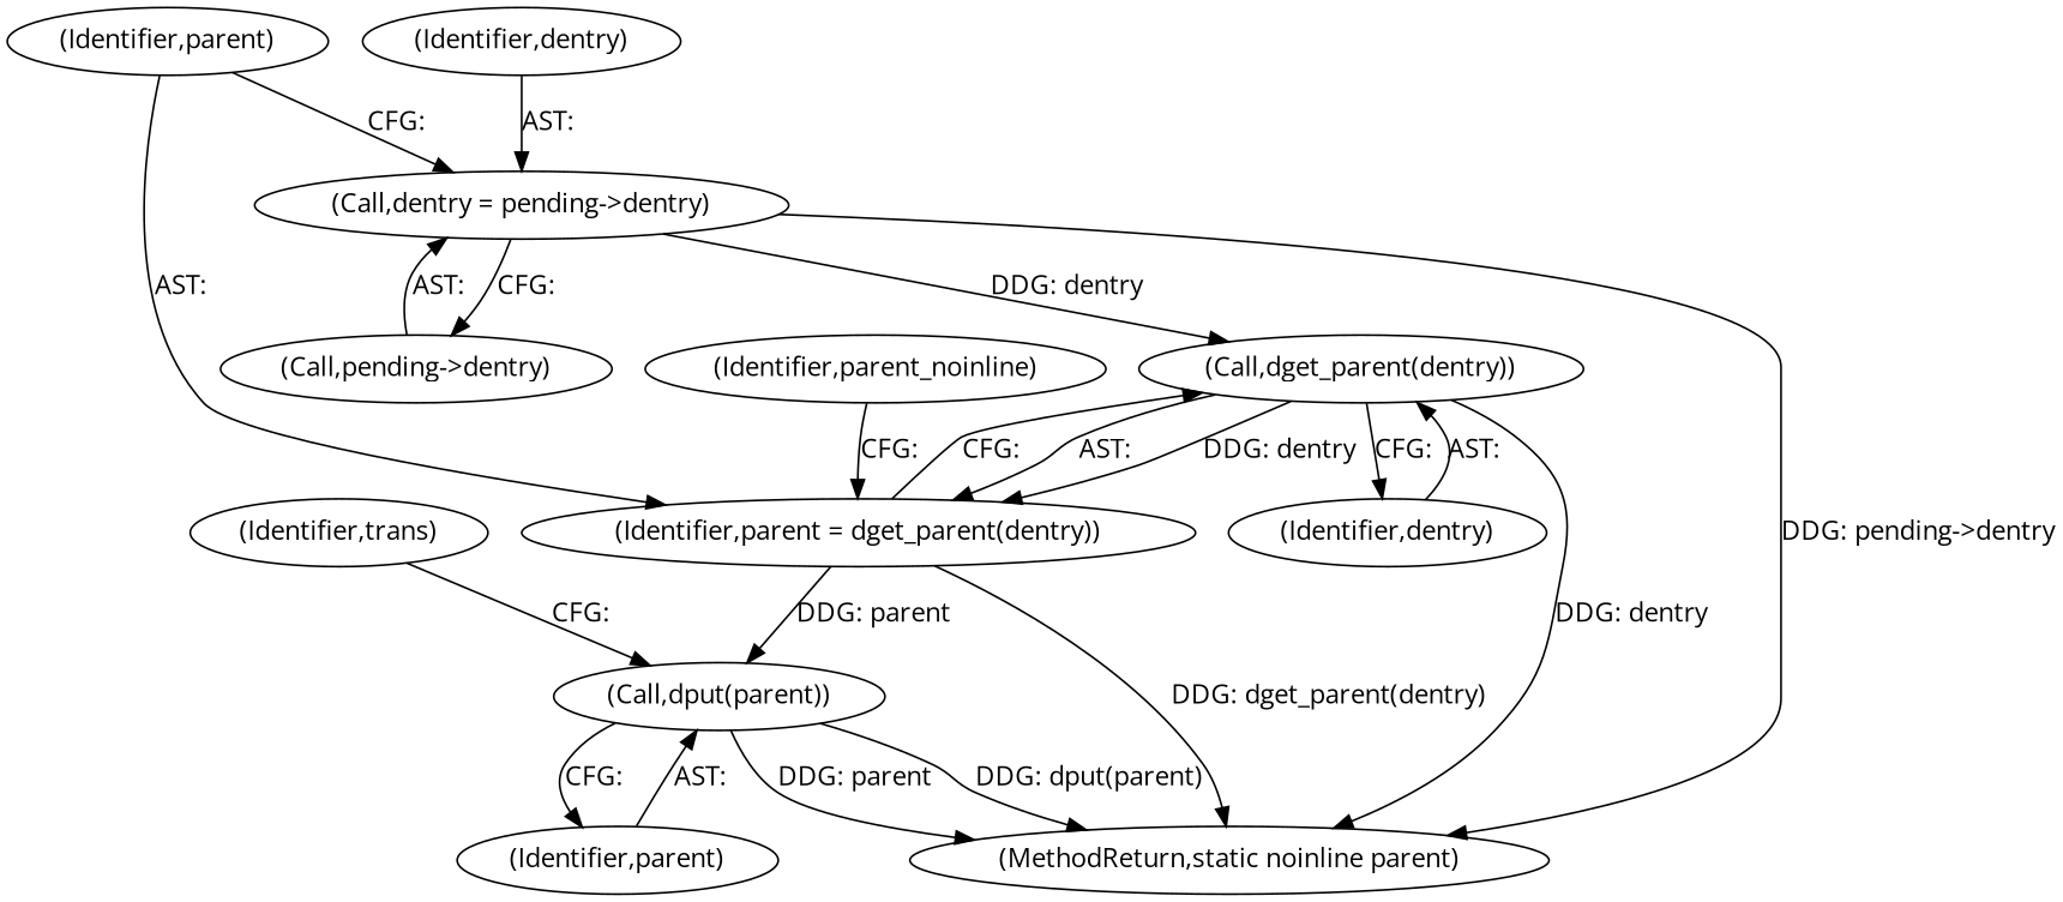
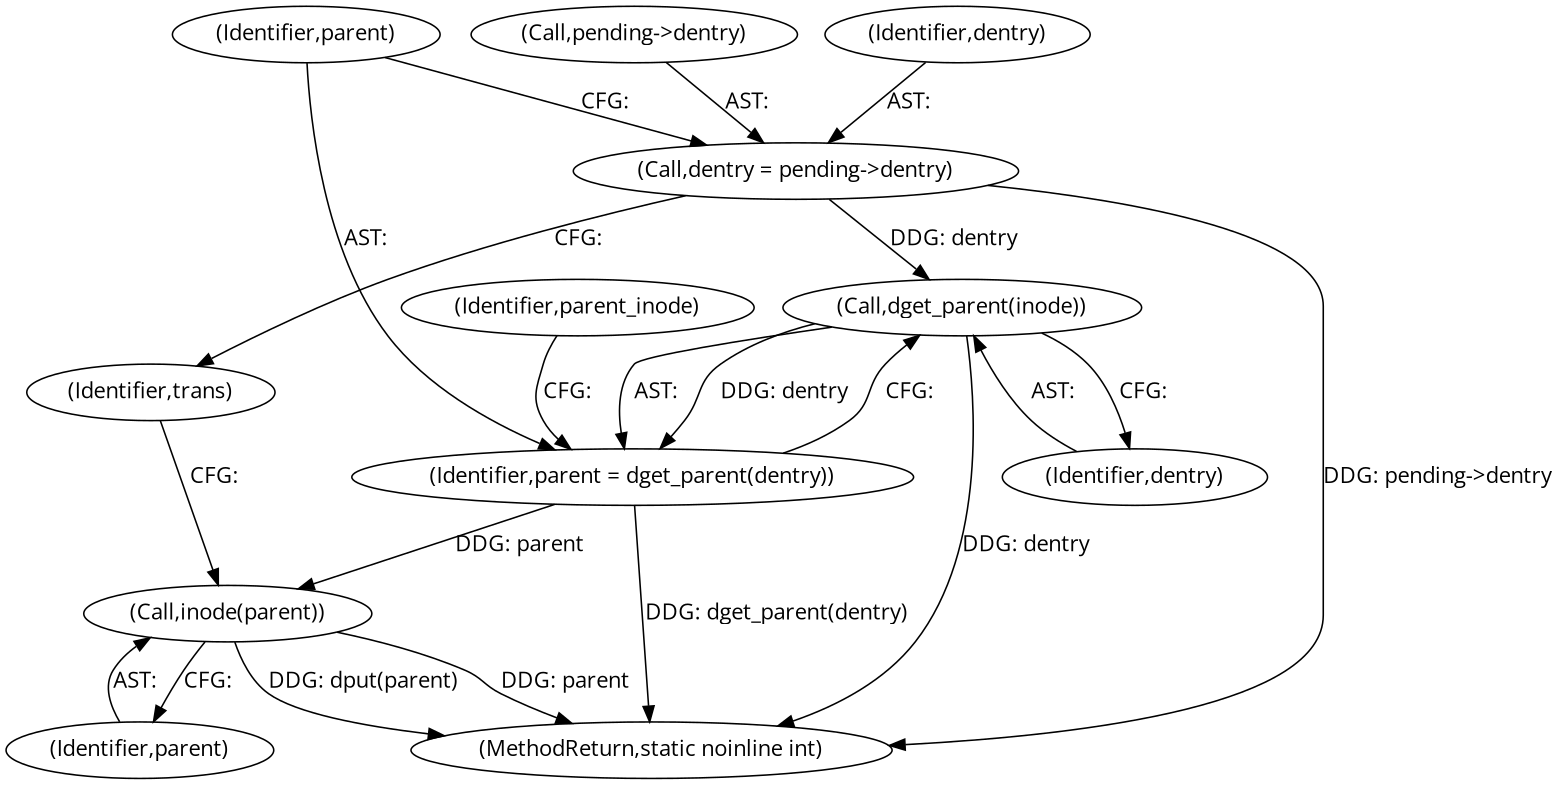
  digraph {
    fontname="Open Sans"
    node [fontname="Open Sans"]
    edge [fontname="Open Sans"]
    n1 [label="(Call,dentry = pending->dentry)"]
-   n2 [label="(Call,dget_parent(dentry))"]
+   n2 [label="(Call,dget_parent(inode))"]
    n3 [label="(Call,pending->dentry)"]
-   n4 [label="(MethodReturn,static noinline parent)"]
+   n4 [label="(MethodReturn,static noinline int)"]
    n5 [label="(Identifier,parent = dget_parent(dentry))"]
    n6 [label="(Identifier,dentry)"]
-   n7 [label="(Call,dput(parent))"]
+   n7 [label="(Call,inode(parent))"]
    n8 [label="(Identifier,parent)"]
    n9 [label="(Identifier,parent)"]
    n10 [label="(Identifier,dentry)"]
    n11 [label="(Identifier,trans)"]
-   n12 [label="(Identifier,parent_noinline)"]
+   n12 [label="(Identifier,parent_inode)"]
    n1 -> n2 [label="DDG: dentry"]
-   n1 -> n3 [label="CFG: "]
+   n1 -> n11 [label="CFG: "]
    n1 -> n4 [label="DDG: pending->dentry"]
    n2 -> n4 [label="DDG: dentry"]
    n2 -> n5 [label="AST: "]
    n2 -> n5 [label="DDG: dentry"]
    n2 -> n6 [label="CFG: "]
    n3 -> n1 [label="AST: "]
    n5 -> n2 [label="CFG: "]
    n5 -> n4 [label="DDG: dget_parent(dentry)"]
    n5 -> n7 [label="DDG: parent"]
    n6 -> n2 [label="AST: "]
    n7 -> n4 [label="DDG: parent"]
    n7 -> n4 [label="DDG: dput(parent)"]
    n7 -> n8 [label="CFG: "]
    n8 -> n7 [label="AST: "]
    n9 -> n1 [label="CFG: "]
    n9 -> n5 [label="AST: "]
    n10 -> n1 [label="AST: "]
    n11 -> n7 [label="CFG: "]
    n12 -> n5 [label="CFG: "]
  }
